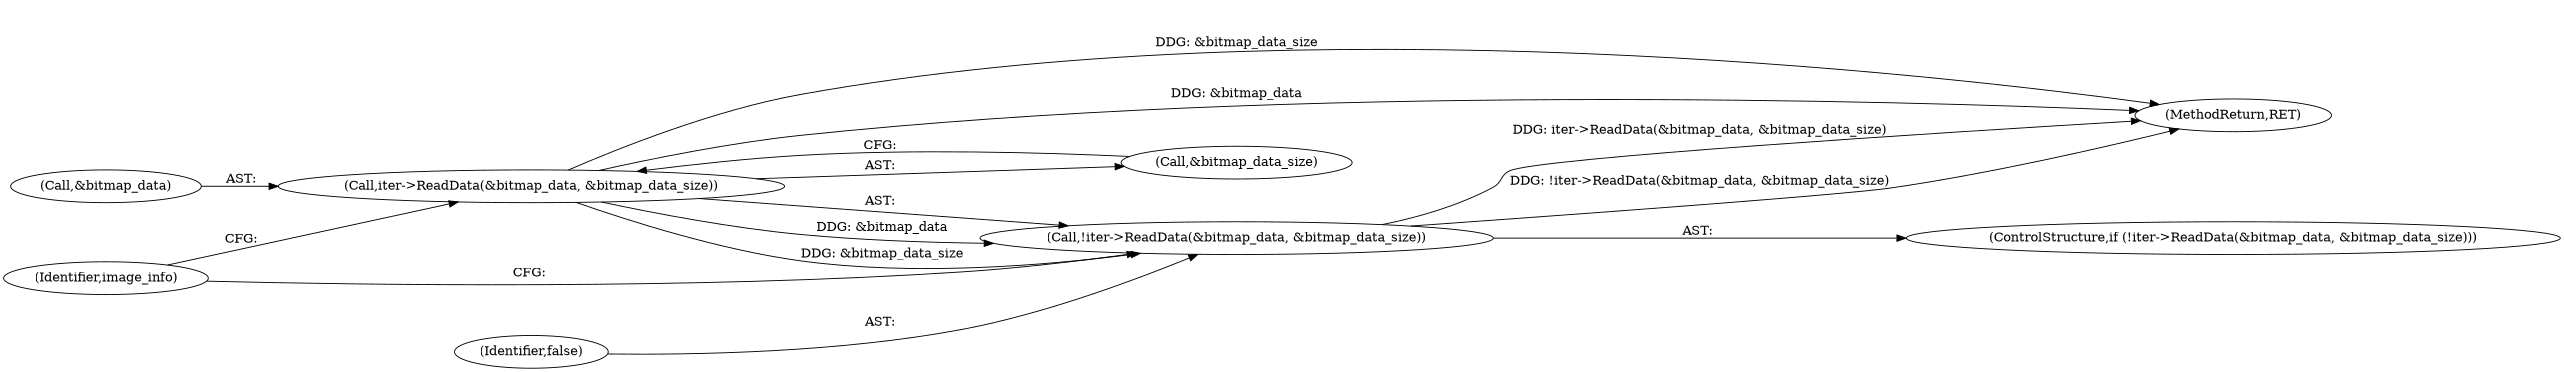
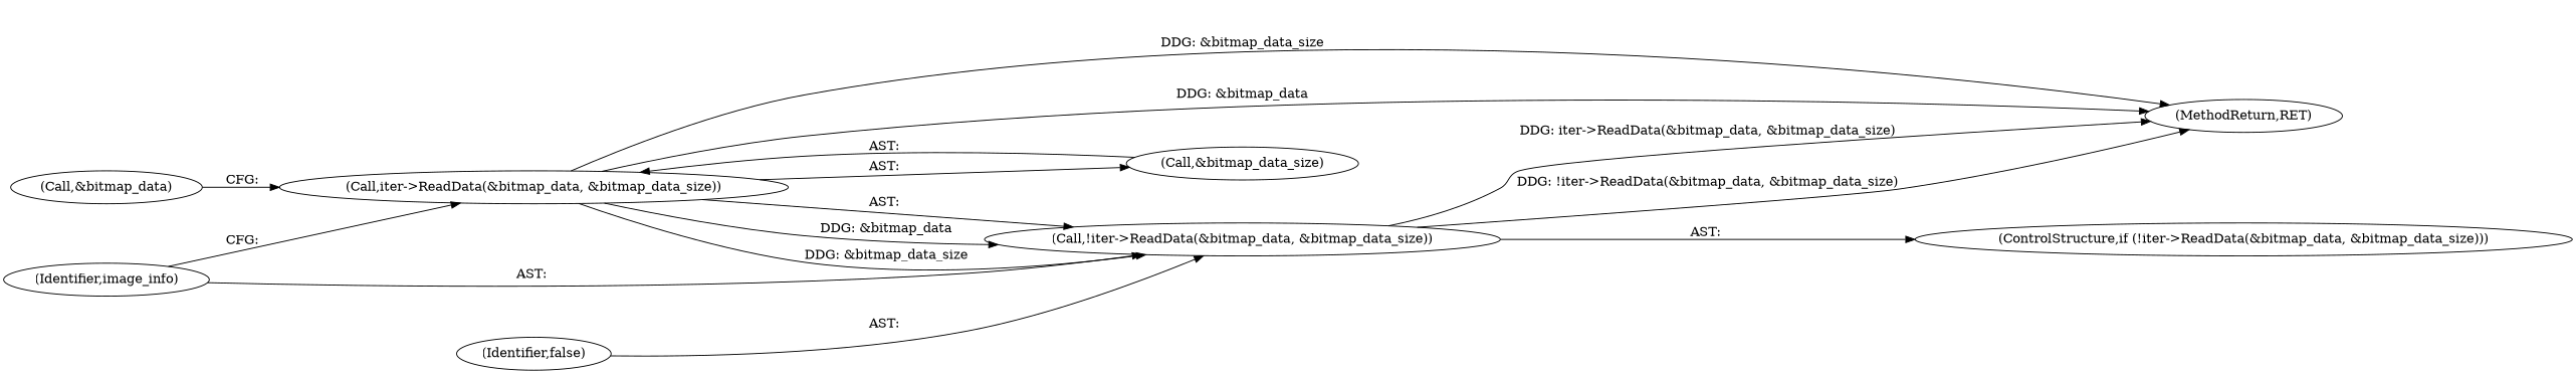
  digraph {
    rankdir=LR
    n1 [label="(Call,iter->ReadData(&bitmap_data, &bitmap_data_size))"]
    n2 [label="(Call,!iter->ReadData(&bitmap_data, &bitmap_data_size))"]
    n3 [label="(MethodReturn,RET)"]
    n4 [label="(Call,&bitmap_data_size)"]
    n5 [label="(ControlStructure,if (!iter->ReadData(&bitmap_data, &bitmap_data_size)))"]
    n6 [label="(Identifier,image_info)"]
    n7 [label="(Identifier,false)"]
    n8 [label="(Call,&bitmap_data)"]
    n1 -> n2 [label="AST: "]
    n1 -> n2 [label="DDG: &bitmap_data"]
    n1 -> n2 [label="DDG: &bitmap_data_size"]
    n1 -> n3 [label="DDG: &bitmap_data_size"]
    n1 -> n3 [label="DDG: &bitmap_data"]
    n1 -> n4 [label="AST: "]
    n2 -> n3 [label="DDG: iter->ReadData(&bitmap_data, &bitmap_data_size)"]
    n2 -> n3 [label="DDG: !iter->ReadData(&bitmap_data, &bitmap_data_size)"]
    n2 -> n5 [label="AST: "]
-   n4 -> n1 [label="CFG: "]
+   n4 -> n1 [label="AST: "]
    n6 -> n1 [label="CFG: "]
-   n6 -> n2 [label="CFG: "]
+   n6 -> n2 [label="AST: "]
    n7 -> n2 [label="AST: "]
-   n8 -> n1 [label="AST: "]
+   n8 -> n1 [label="CFG: "]
  }
